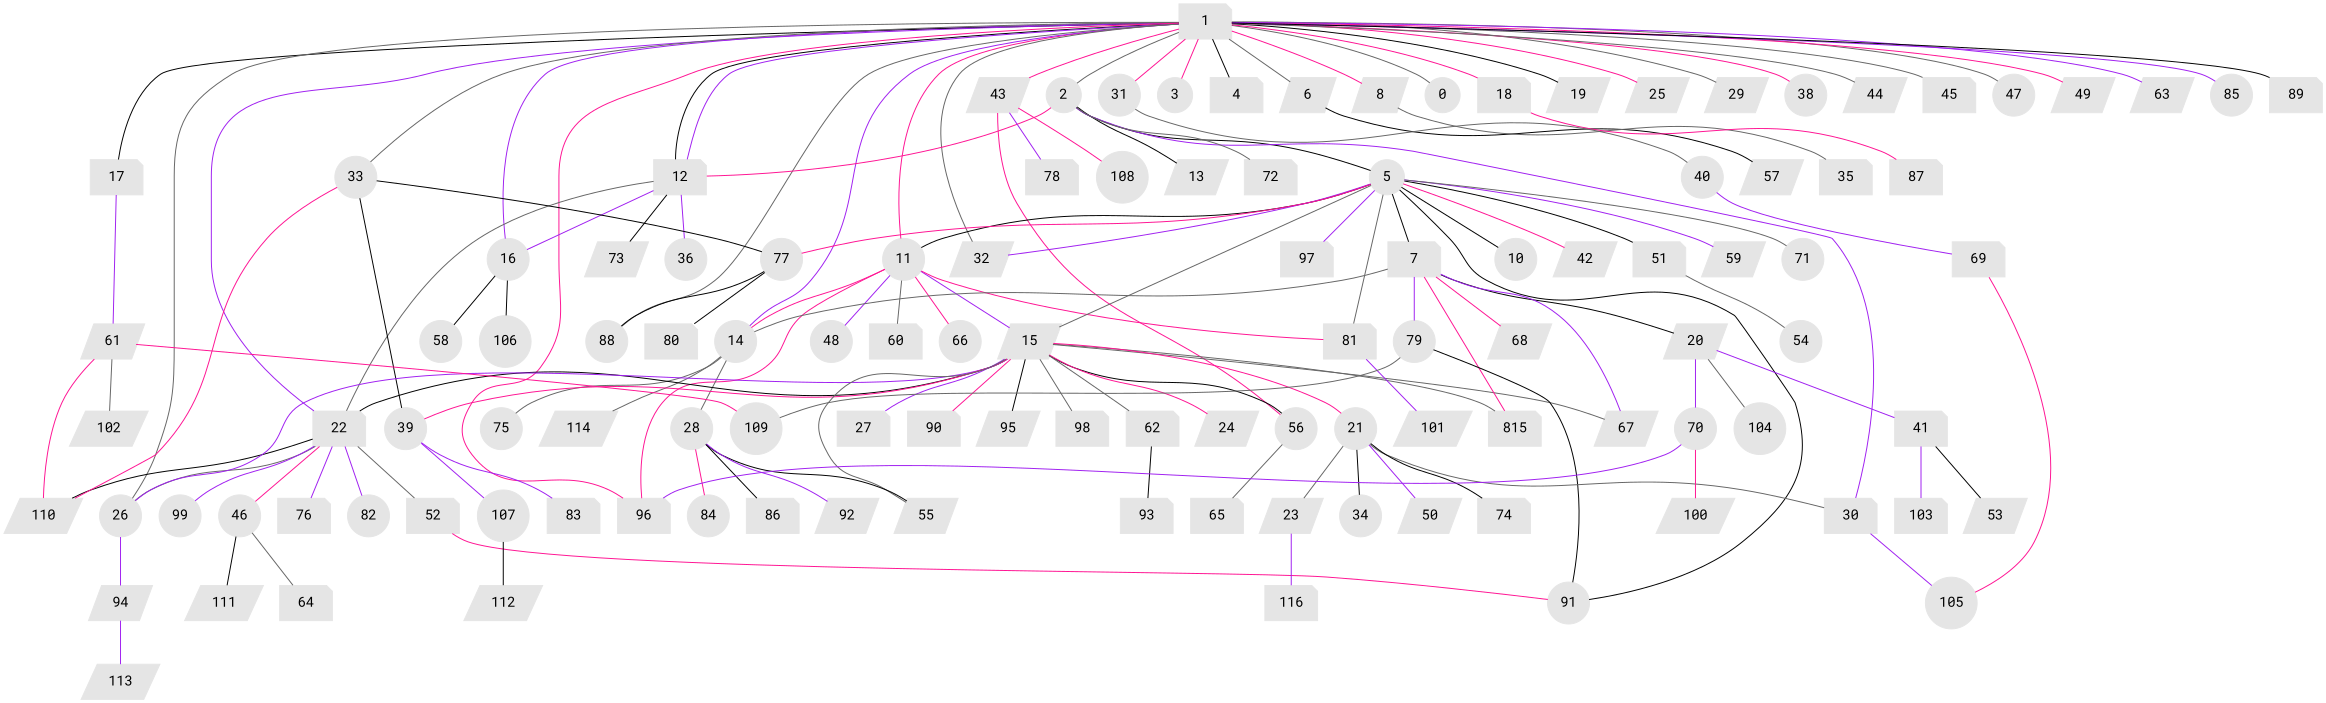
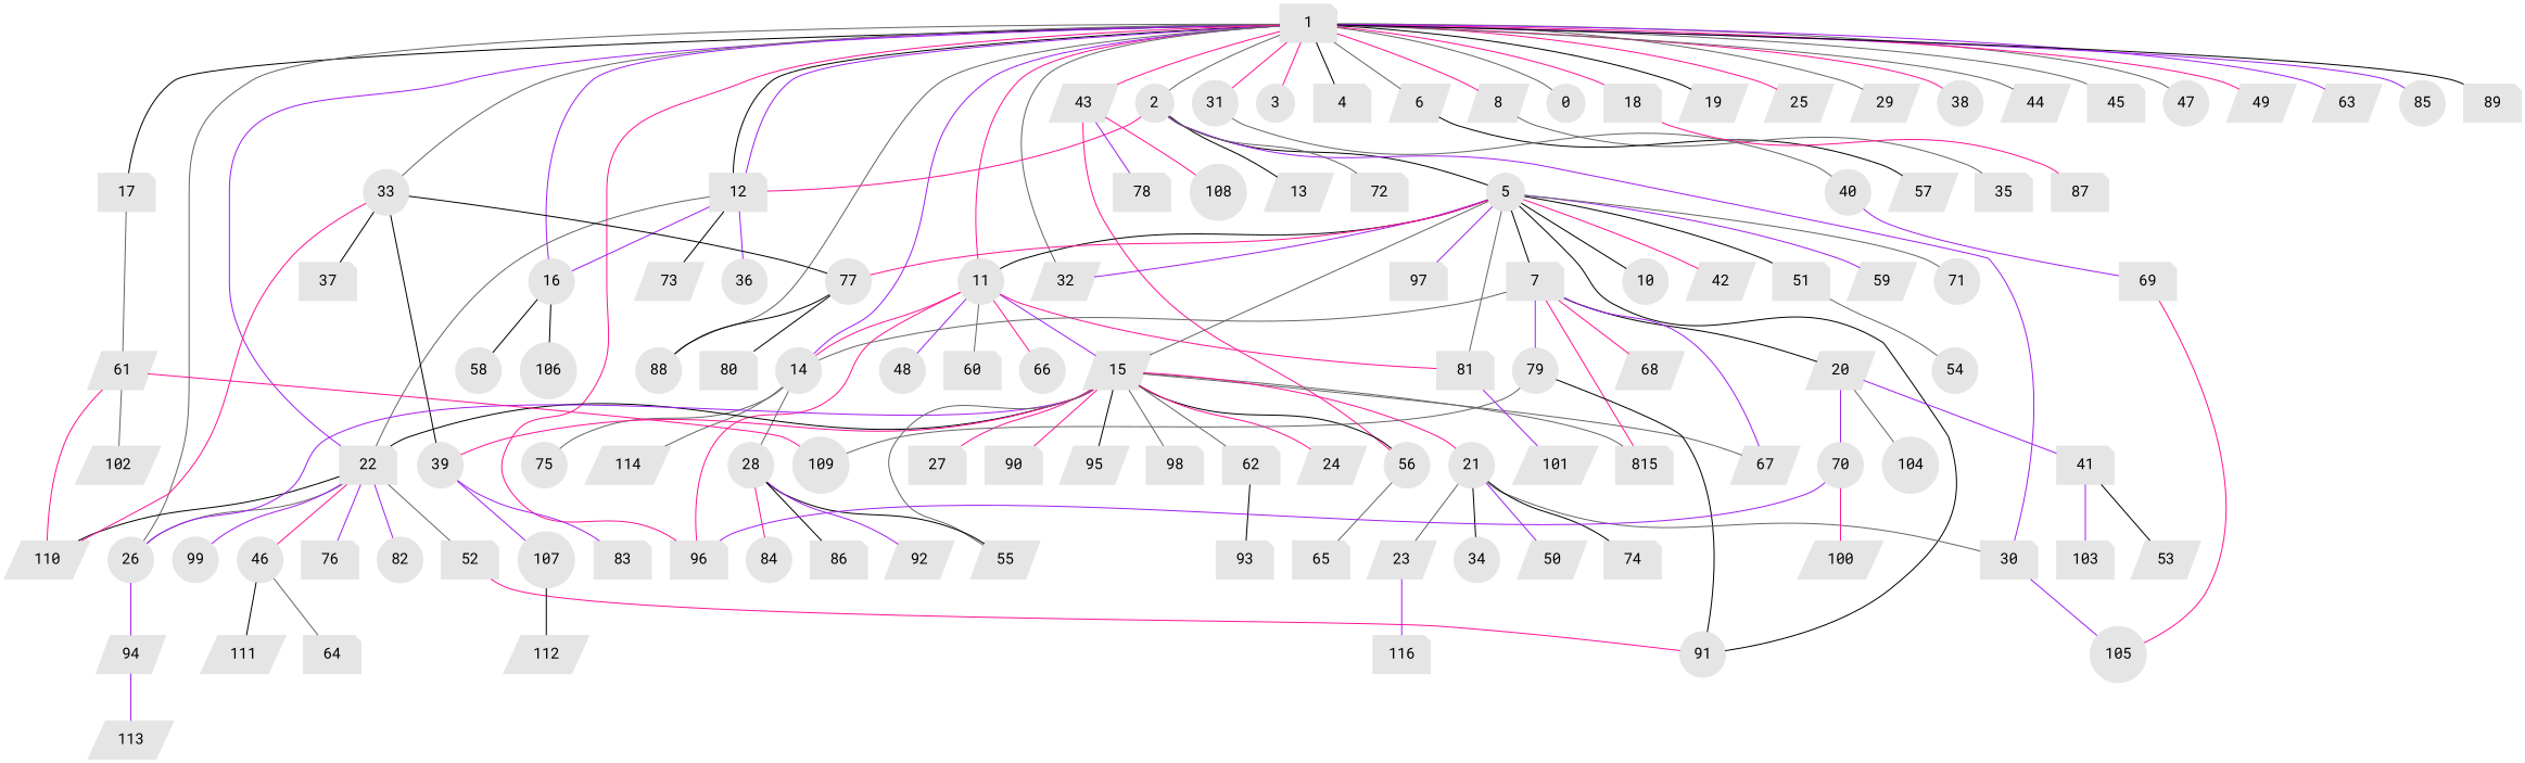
  graph {
    fontname="Roboto Mono"
    node [color=gray90 fontname="Roboto Mono" shape=circle style=filled]
    edge [color=gray40 fontname="Roboto Mono"]
    1 [shape=note]
    2
    3
    4 [shape=note]
    6 [shape=parallelogram]
    8 [shape=parallelogram]
    n7 [label=0]
    11
    12 [shape=note]
    14
    16
    17 [shape=note]
    18 [shape=note]
    19 [shape=parallelogram]
    22 [shape=note]
    25 [shape=parallelogram]
    26
    29 [shape=parallelogram]
    31
    32 [shape=parallelogram]
    33
    38
    43 [shape=parallelogram]
    44 [shape=parallelogram]
    45 [shape=note]
    47
    49 [shape=parallelogram]
    63 [shape=parallelogram]
    85
    88
    89 [shape=note]
    96 [shape=note]
    5
    13 [shape=parallelogram]
    30 [shape=note]
    72 [shape=note]
    57 [shape=parallelogram]
    35 [shape=note]
    15 [shape=parallelogram]
    81 [shape=note]
    48
    60 [shape=note]
    66
    36
    73 [shape=parallelogram]
    28
    75
    114 [shape=parallelogram]
    58
    106
    61 [shape=parallelogram]
    87 [shape=note]
    46
    52 [shape=note]
    76 [shape=note]
    82
    99
    110 [shape=parallelogram]
    94 [shape=parallelogram]
    40
    77
    39
+   37 [shape=note]
    56
    78 [shape=note]
    108
    7 [shape=note]
    10
    42 [shape=parallelogram]
    51 [shape=note]
    59 [shape=parallelogram]
    71
    91
    97 [shape=note]
    105
    20 [shape=parallelogram]
    67 [shape=parallelogram]
    68 [shape=parallelogram]
    79
    n80 [label=815 shape=note]
    21
    24 [shape=parallelogram]
    27 [shape=note]
    55 [shape=parallelogram]
    62 [shape=note]
    90 [shape=note]
    95 [shape=parallelogram]
    98 [shape=note]
    54
    80 [shape=note]
    101 [shape=parallelogram]
    41 [shape=note]
    70
    104
    109
    84
    86 [shape=note]
    92 [shape=parallelogram]
    23 [shape=parallelogram]
    34
    50 [shape=parallelogram]
    74 [shape=note]
    83 [shape=note]
    107
    65 [shape=note]
    93 [shape=note]
    102 [shape=parallelogram]
    53 [shape=parallelogram]
    103 [shape=note]
    100 [shape=parallelogram]
    116 [shape=note]
    64 [shape=note]
    111 [shape=parallelogram]
    113 [shape=parallelogram]
    69 [shape=note]
    112 [shape=parallelogram]
    1 -- 2
    1 -- 3 [color=deeppink]
    1 -- 4 [color=black]
    1 -- 6
    1 -- 8 [color=deeppink]
    1 -- n7
    1 -- 11 [color=deeppink]
    1 -- 12 [color=black]
    1 -- 12 [color=purple]
    1 -- 14 [color=purple]
    1 -- 16 [color=purple]
    1 -- 17 [color=black]
    1 -- 18 [color=deeppink]
    1 -- 19 [color=black]
    1 -- 22 [color=purple]
    1 -- 25 [color=deeppink]
    1 -- 26
    1 -- 29
    1 -- 31 [color=deeppink]
    1 -- 32
    1 -- 33
    1 -- 38 [color=deeppink]
    1 -- 43 [color=deeppink]
    1 -- 44
    1 -- 45
    1 -- 47
    1 -- 49 [color=deeppink]
    1 -- 63 [color=purple]
    1 -- 85 [color=purple]
    1 -- 88
    1 -- 89 [color=black]
    1 -- 96 [color=deeppink]
    2 -- 12 [color=deeppink]
    2 -- 5 [color=black]
    2 -- 13 [color=black]
    2 -- 30 [color=purple]
    2 -- 72
    6 -- 57 [color=black]
    8 -- 35
    11 -- 14 [color=deeppink]
    11 -- 96 [color=deeppink]
    11 -- 15 [color=purple]
    11 -- 81 [color=deeppink]
    11 -- 48 [color=purple]
    11 -- 60
    11 -- 66 [color=deeppink]
    12 -- 16 [color=purple]
    12 -- 22
    12 -- 36 [color=purple]
    12 -- 73 [color=black]
    14 -- 28
    14 -- 75
    14 -- 114
    16 -- 58 [color=black]
    16 -- 106 [color=black]
-   17 -- 61 [color=purple]
+   17 -- 61
    18 -- 87 [color=deeppink]
    22 -- 26
    22 -- 46 [color=deeppink]
    22 -- 52
    22 -- 76 [color=purple]
    22 -- 82 [color=purple]
    22 -- 99 [color=purple]
    22 -- 110 [color=black]
    26 -- 94 [color=purple]
    31 -- 40
    33 -- 110 [color=deeppink]
    33 -- 77 [color=black]
    33 -- 39 [color=black]
+   33 -- 37 [color=black]
    43 -- 56 [color=deeppink]
    43 -- 78 [color=purple]
    43 -- 108 [color=deeppink]
    5 -- 11 [color=black]
    5 -- 32 [color=purple]
    5 -- 15
    5 -- 81
    5 -- 77 [color=deeppink]
    5 -- 7 [color=black]
    5 -- 10 [color=black]
    5 -- 42 [color=deeppink]
    5 -- 51 [color=black]
    5 -- 59 [color=purple]
    5 -- 71
    5 -- 91 [color=black]
    5 -- 97 [color=purple]
    30 -- 105 [color=purple]
    15 -- 22 [color=black]
    15 -- 26 [color=purple]
    15 -- 39 [color=deeppink]
    15 -- 56 [color=black]
    15 -- 67
    15 -- n80
    15 -- 21 [color=deeppink]
    15 -- 24 [color=deeppink]
-   15 -- 27 [color=purple]
+   15 -- 27 [color=deeppink]
    15 -- 55
    15 -- 62
    15 -- 90 [color=deeppink]
    15 -- 95 [color=black]
    15 -- 98
    81 -- 101 [color=purple]
    28 -- 55 [color=black]
    28 -- 84 [color=deeppink]
    28 -- 86 [color=black]
    28 -- 92 [color=purple]
    61 -- 110 [color=deeppink]
    61 -- 109 [color=deeppink]
    61 -- 102
    46 -- 64
    46 -- 111 [color=black]
    52 -- 91 [color=deeppink]
    94 -- 113 [color=purple]
    40 -- 69 [color=purple]
    77 -- 88 [color=black]
    77 -- 80 [color=black]
    39 -- 83 [color=purple]
    39 -- 107 [color=purple]
    56 -- 65
    7 -- 14
    7 -- 20 [color=black]
    7 -- 67 [color=purple]
    7 -- 68 [color=deeppink]
    7 -- 79 [color=purple]
    7 -- n80 [color=deeppink]
    51 -- 54
    20 -- 41 [color=purple]
    20 -- 70 [color=purple]
    20 -- 104
    79 -- 91 [color=black]
    79 -- 109
    21 -- 30
    21 -- 23
    21 -- 34 [color=black]
    21 -- 50 [color=purple]
    21 -- 74 [color=black]
    62 -- 93 [color=black]
    41 -- 53 [color=black]
    41 -- 103 [color=purple]
    70 -- 96 [color=purple]
    70 -- 100 [color=deeppink]
    23 -- 116 [color=purple]
    107 -- 112 [color=black]
    69 -- 105 [color=deeppink]
  }
